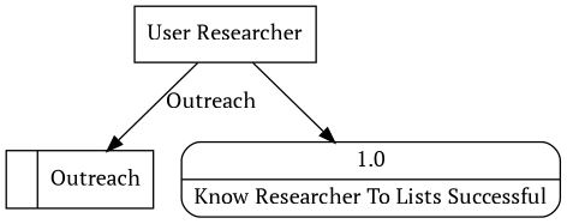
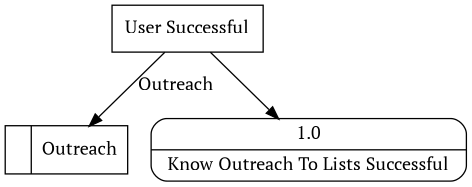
  digraph {
    fontname="PT Serif"
    node [fontname="PT Serif"]
    edge [fontname="PT Serif"]
    n1 [label="<f0>  |<f1> Outreach " shape=record]
-   n2 [label="User Researcher" shape=box]
-   n3 [label="{<f0> 1.0|<f1> Know Researcher To Lists Successful }" shape=Mrecord]
+   n2 [label="User Successful" shape=box]
+   n3 [label="{<f0> 1.0|<f1> Know Outreach To Lists Successful }" shape=Mrecord]
    n2 -> n1 [label=Outreach]
    n2 -> n3
  }
